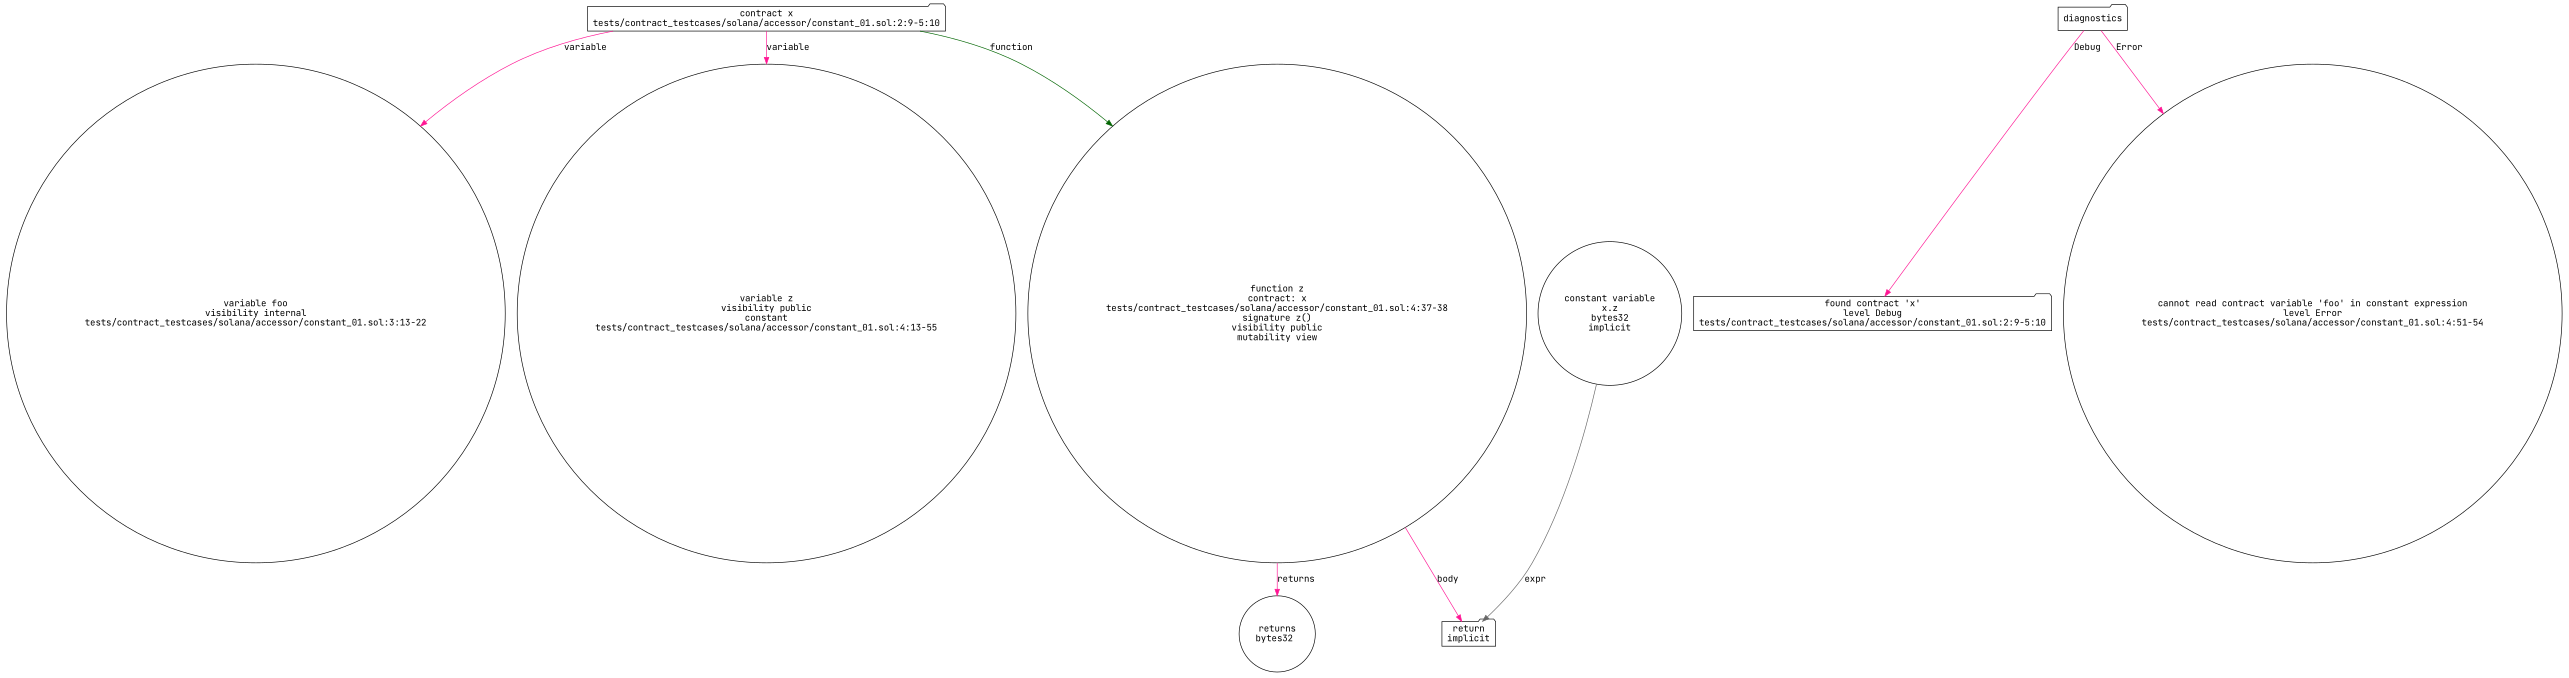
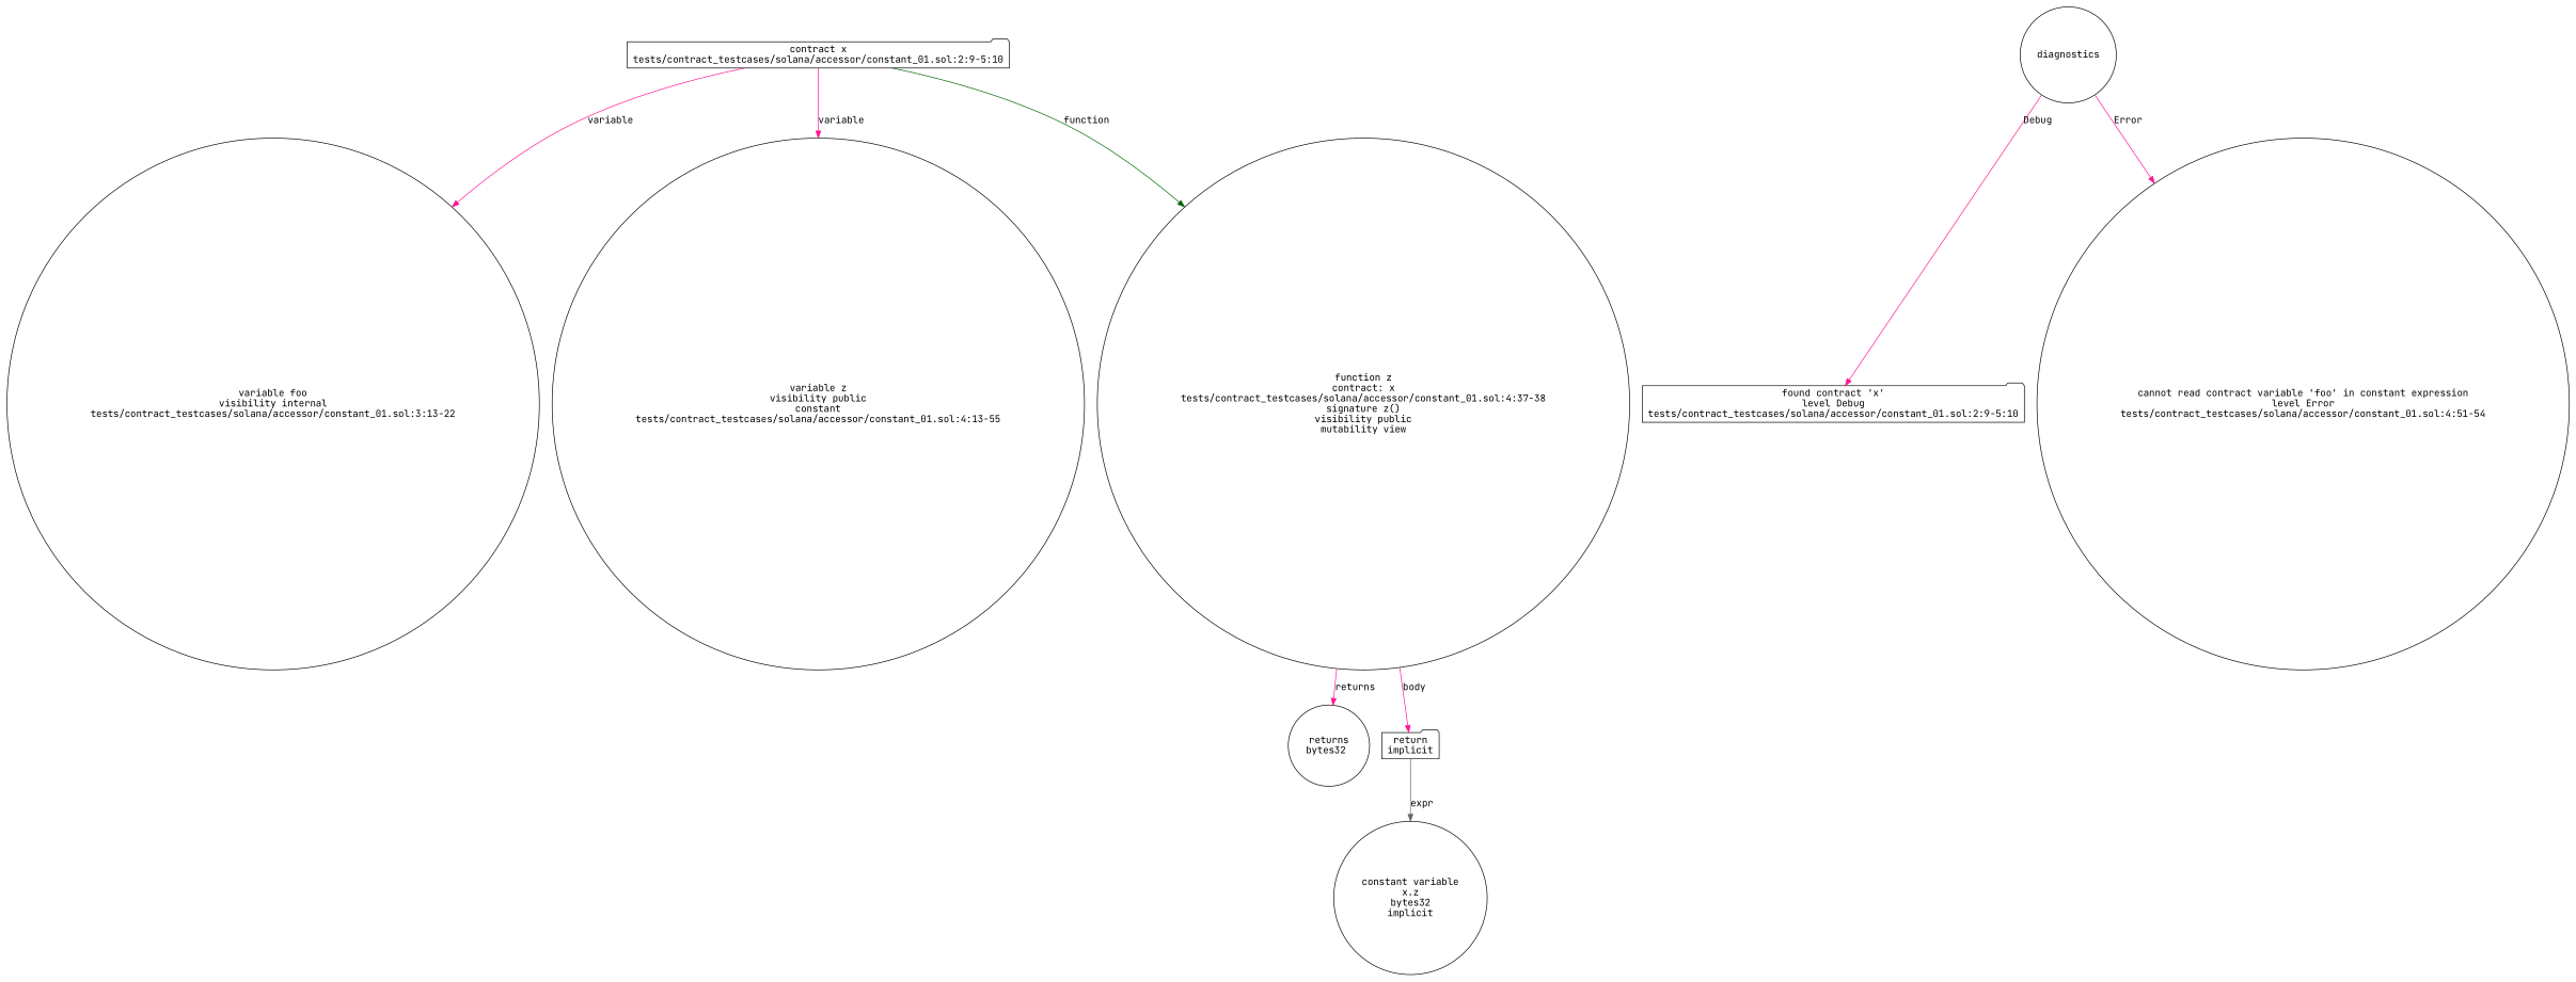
  strict digraph {
    fontname="JetBrains Mono"
    node [fontname="JetBrains Mono" shape=circle]
    edge [color=deeppink fontname="JetBrains Mono"]
    n1 [label="contract x\ntests/contract_testcases/solana/accessor/constant_01.sol:2:9-5:10" shape=folder]
    n2 [label="variable foo\nvisibility internal\ntests/contract_testcases/solana/accessor/constant_01.sol:3:13-22"]
    n3 [label="variable z\nvisibility public\nconstant\ntests/contract_testcases/solana/accessor/constant_01.sol:4:13-55"]
    n4 [label="function z\ncontract: x\ntests/contract_testcases/solana/accessor/constant_01.sol:4:37-38\nsignature z()\nvisibility public\nmutability view"]
    n5 [label="returns\nbytes32 "]
    n6 [label="return\nimplicit" shape=folder]
    n7 [label="constant variable\nx.z\nbytes32\nimplicit"]
    n8 [label="found contract 'x'\nlevel Debug\ntests/contract_testcases/solana/accessor/constant_01.sol:2:9-5:10" shape=folder]
    n9 [label="cannot read contract variable 'foo' in constant expression\nlevel Error\ntests/contract_testcases/solana/accessor/constant_01.sol:4:51-54"]
-   diagnostics [shape=folder]
+   diagnostics
    n1 -> n2 [label=variable]
    n1 -> n3 [label=variable]
    n1 -> n4 [color=darkgreen label=function]
    n4 -> n5 [label=returns]
    n4 -> n6 [label=body]
-   n7 -> n6 [color=gray40 label=expr]
+   n6 -> n7 [color=gray40 label=expr]
    diagnostics -> n8 [label=Debug]
    diagnostics -> n9 [label=Error]
  }
